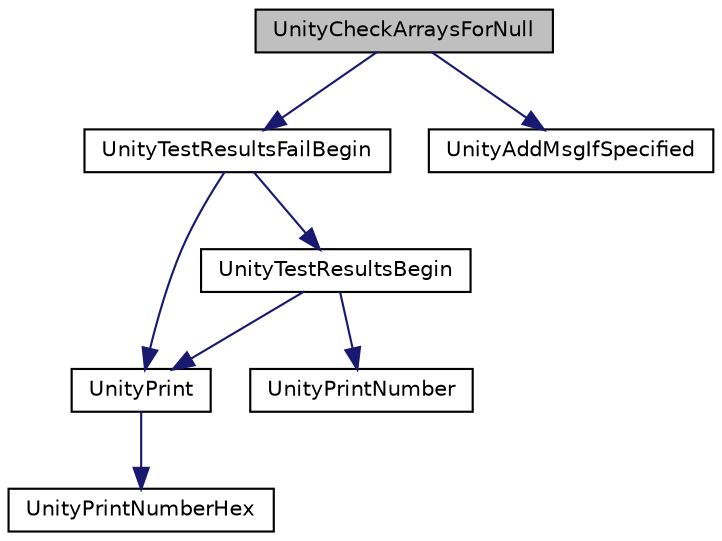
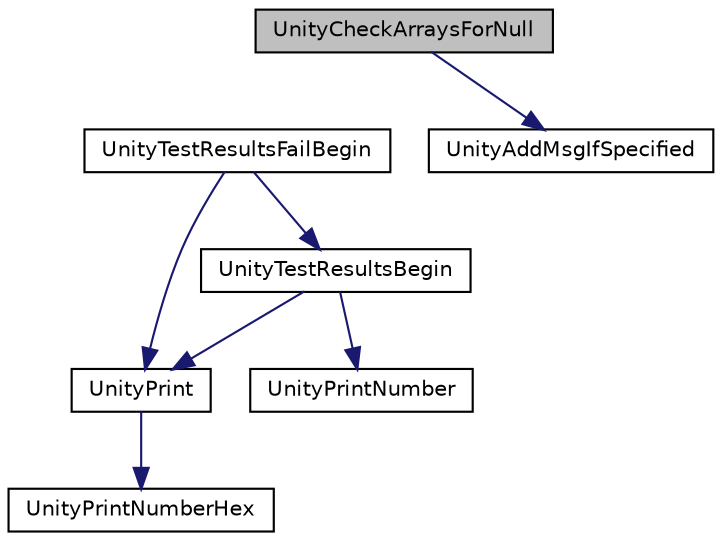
  digraph {
    rankdir=TB
    node [color=black fillcolor=white fontname=Helvetica fontsize=10 shape=record style=filled]
    edge [color=midnightblue fontname=Helvetica fontsize=10 labelfontname=Helvetica labelfontsize=10 style=solid]
    n1 [fillcolor=grey75 fontcolor=black height=0.2 label=UnityCheckArraysForNull width=0.4]
    n2 [height=0.2 label=UnityTestResultsFailBegin width=0.4]
    n3 [height=0.2 label=UnityAddMsgIfSpecified width=0.4]
    n4 [height=0.2 label=UnityPrint width=0.4]
    n5 [height=0.2 label=UnityTestResultsBegin width=0.4]
    n6 [height=0.2 label=UnityPrintNumberHex width=0.4]
    n7 [height=0.2 label=UnityPrintNumber width=0.4]
-   n1 -> n2
    n1 -> n3
    n2 -> n4
    n2 -> n5
    n4 -> n6
    n5 -> n4
    n5 -> n7
  }
